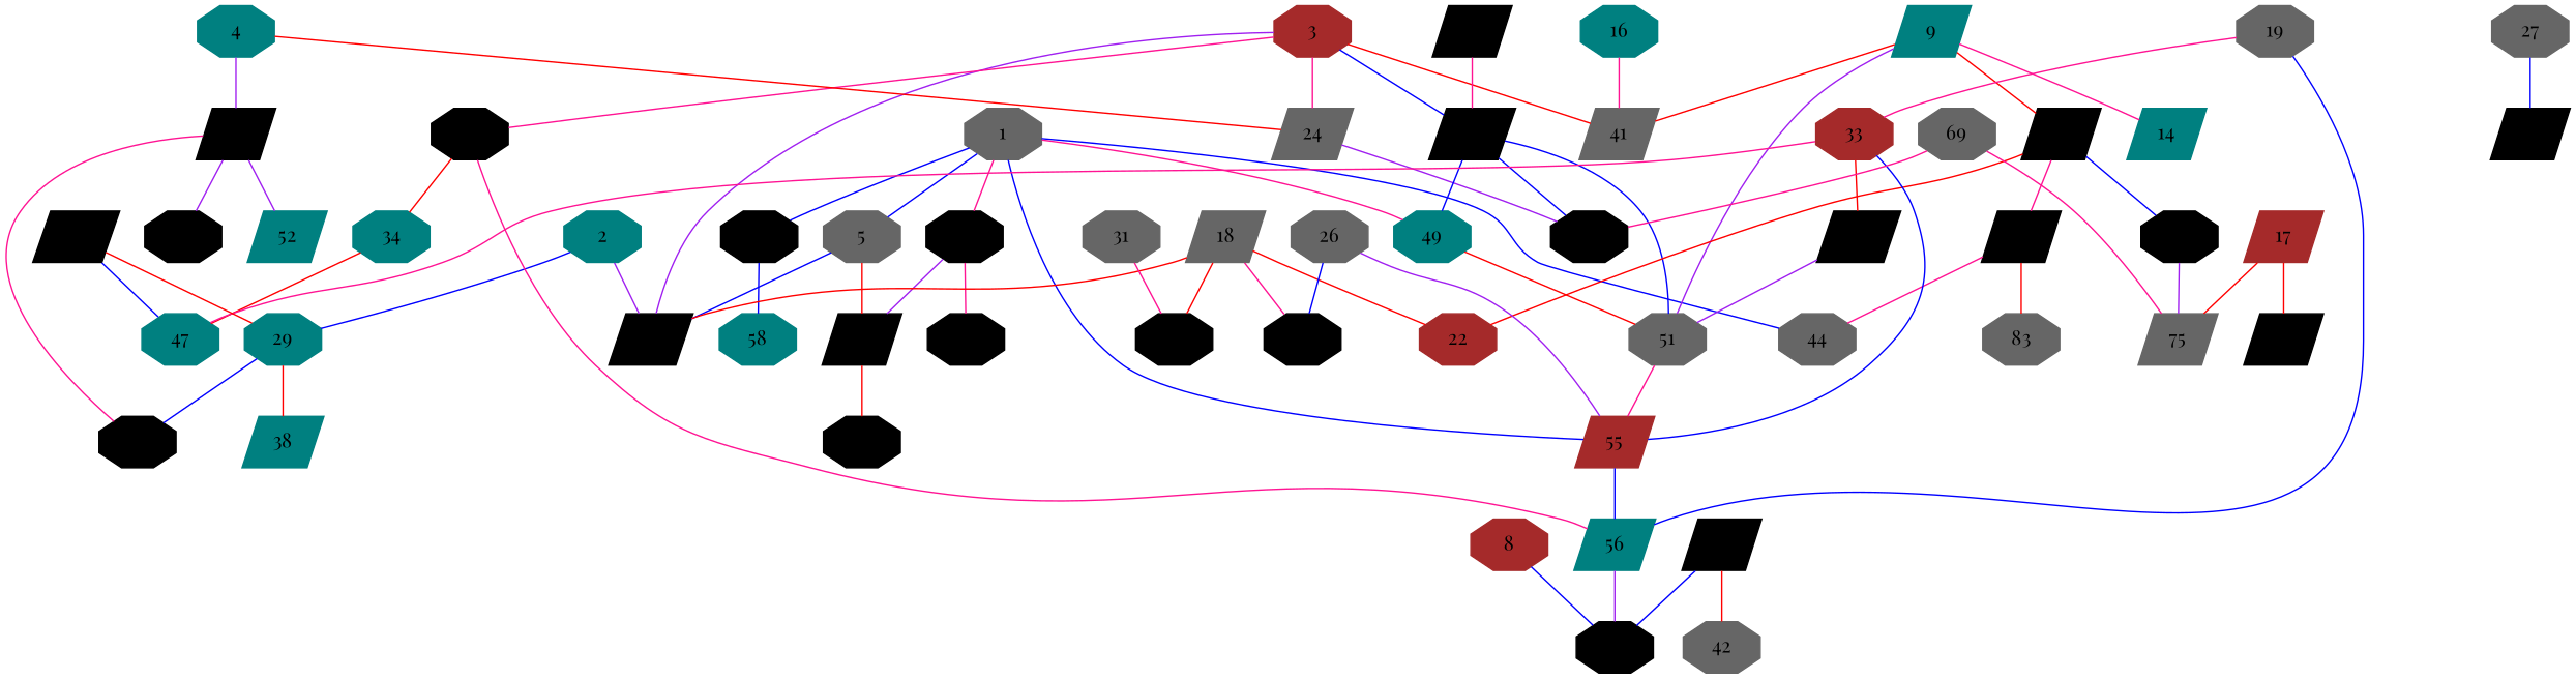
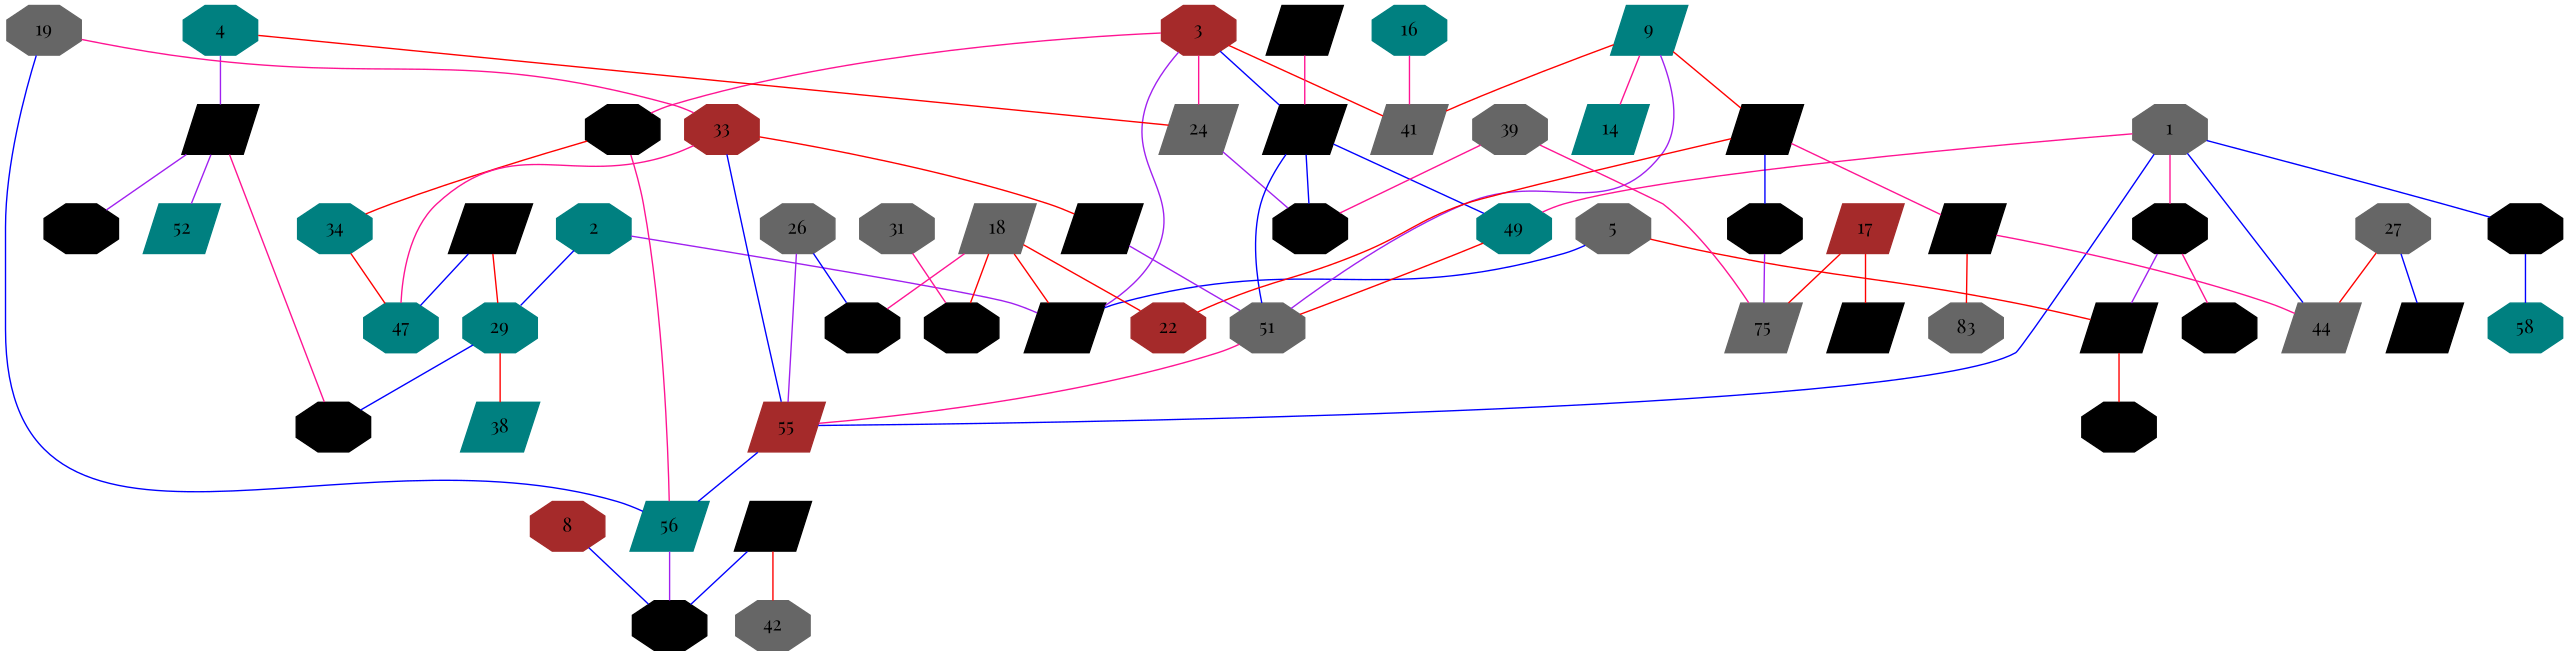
  graph {
    fontname="Playfair Display"
    node [color=black fontname="Playfair Display" shape=octagon style=filled]
    edge [color=blue fontname="Playfair Display" weight=1.0]
    1 [color=gray40]
    5 [color=gray40]
    7
    23
-   44 [color=gray40]
+   44 [color=gray40 shape=parallelogram]
    49 [color=teal]
    55 [color=brown shape=parallelogram]
    30 [shape=parallelogram]
    43 [shape=parallelogram]
    15
    58 [color=teal]
    51 [color=gray40]
    56 [color=teal shape=parallelogram]
    2 [color=teal]
    29 [color=teal]
    59
    38 [color=teal shape=parallelogram]
    3 [color=brown]
    24 [color=gray40 shape=parallelogram]
    25
    40 [shape=parallelogram]
    41 [color=gray40 shape=parallelogram]
    54
    34 [color=teal]
    4 [color=teal]
    21 [shape=parallelogram]
    48
    52 [color=teal shape=parallelogram]
    46
    6 [shape=parallelogram]
    42 [color=gray40]
    57
    8 [color=brown]
    9 [color=teal shape=parallelogram]
    11 [shape=parallelogram]
    14 [color=teal shape=parallelogram]
    22 [color=brown]
    12 [shape=parallelogram]
    13
    n40 [color=gray40 label=83]
    n41 [color=gray40 label=75 shape=parallelogram]
    16 [color=teal]
    17 [color=brown shape=parallelogram]
    37 [shape=parallelogram]
    18 [color=gray40 shape=parallelogram]
    28
    36
    19 [color=gray40]
    33 [color=brown]
    47 [color=teal]
    50 [shape=parallelogram]
    20 [shape=parallelogram]
    26 [color=gray40]
    27 [color=gray40]
    32 [shape=parallelogram]
    31 [color=gray40]
    35 [shape=parallelogram]
-   39 [color=gray40 label=69]
-   1 -- 5
+   39 [color=gray40]
    1 -- 7 [color=deeppink]
    1 -- 23
    1 -- 44
    1 -- 49 [color=deeppink]
    1 -- 55
    5 -- 30
    5 -- 43 [color=red]
    7 -- 43 [color=purple]
    7 -- 15 [color=deeppink]
    23 -- 58
    49 -- 51 [color=red]
    55 -- 56
    43 -- 46 [color=red]
    51 -- 55 [color=deeppink]
    56 -- 57 [color=purple]
    2 -- 30 [color=purple]
    2 -- 29
    29 -- 59
    29 -- 38 [color=red]
    3 -- 30 [color=purple]
    3 -- 24 [color=deeppink]
    3 -- 25 [color=deeppink]
    3 -- 40
    3 -- 41 [color=red]
    24 -- 54 [color=purple]
    25 -- 56 [color=deeppink]
    25 -- 34 [color=red]
    40 -- 49
    40 -- 51
    40 -- 54
    34 -- 47 [color=red]
    4 -- 24 [color=red]
    4 -- 21 [color=purple weight=2.0]
    21 -- 59 [color=deeppink]
    21 -- 48 [color=purple]
    21 -- 52 [color=purple]
    6 -- 42 [color=red]
    6 -- 57
    8 -- 57
    9 -- 51 [color=purple]
    9 -- 41 [color=red]
    9 -- 11 [color=red]
    9 -- 14 [color=deeppink]
    11 -- 22 [color=red]
    11 -- 12 [color=deeppink]
    11 -- 13
    12 -- 44 [color=deeppink]
    12 -- n40 [color=red]
    13 -- n41 [color=purple]
    16 -- 41 [color=deeppink]
    17 -- n41 [color=red]
    17 -- 37 [color=red]
    18 -- 30 [color=red]
    18 -- 22 [color=red]
    18 -- 28 [color=deeppink]
    18 -- 36 [color=red]
    19 -- 56
    19 -- 33 [color=deeppink]
    33 -- 55
    33 -- 47 [color=deeppink]
    33 -- 50 [color=red]
    50 -- 51 [color=purple]
    20 -- 29 [color=red]
    20 -- 47
    26 -- 55 [color=purple]
    26 -- 28
+   27 -- 44 [color=red]
    27 -- 32
    31 -- 36 [color=deeppink]
    35 -- 40 [color=deeppink]
    39 -- 54 [color=deeppink]
    39 -- n41 [color=deeppink]
  }
